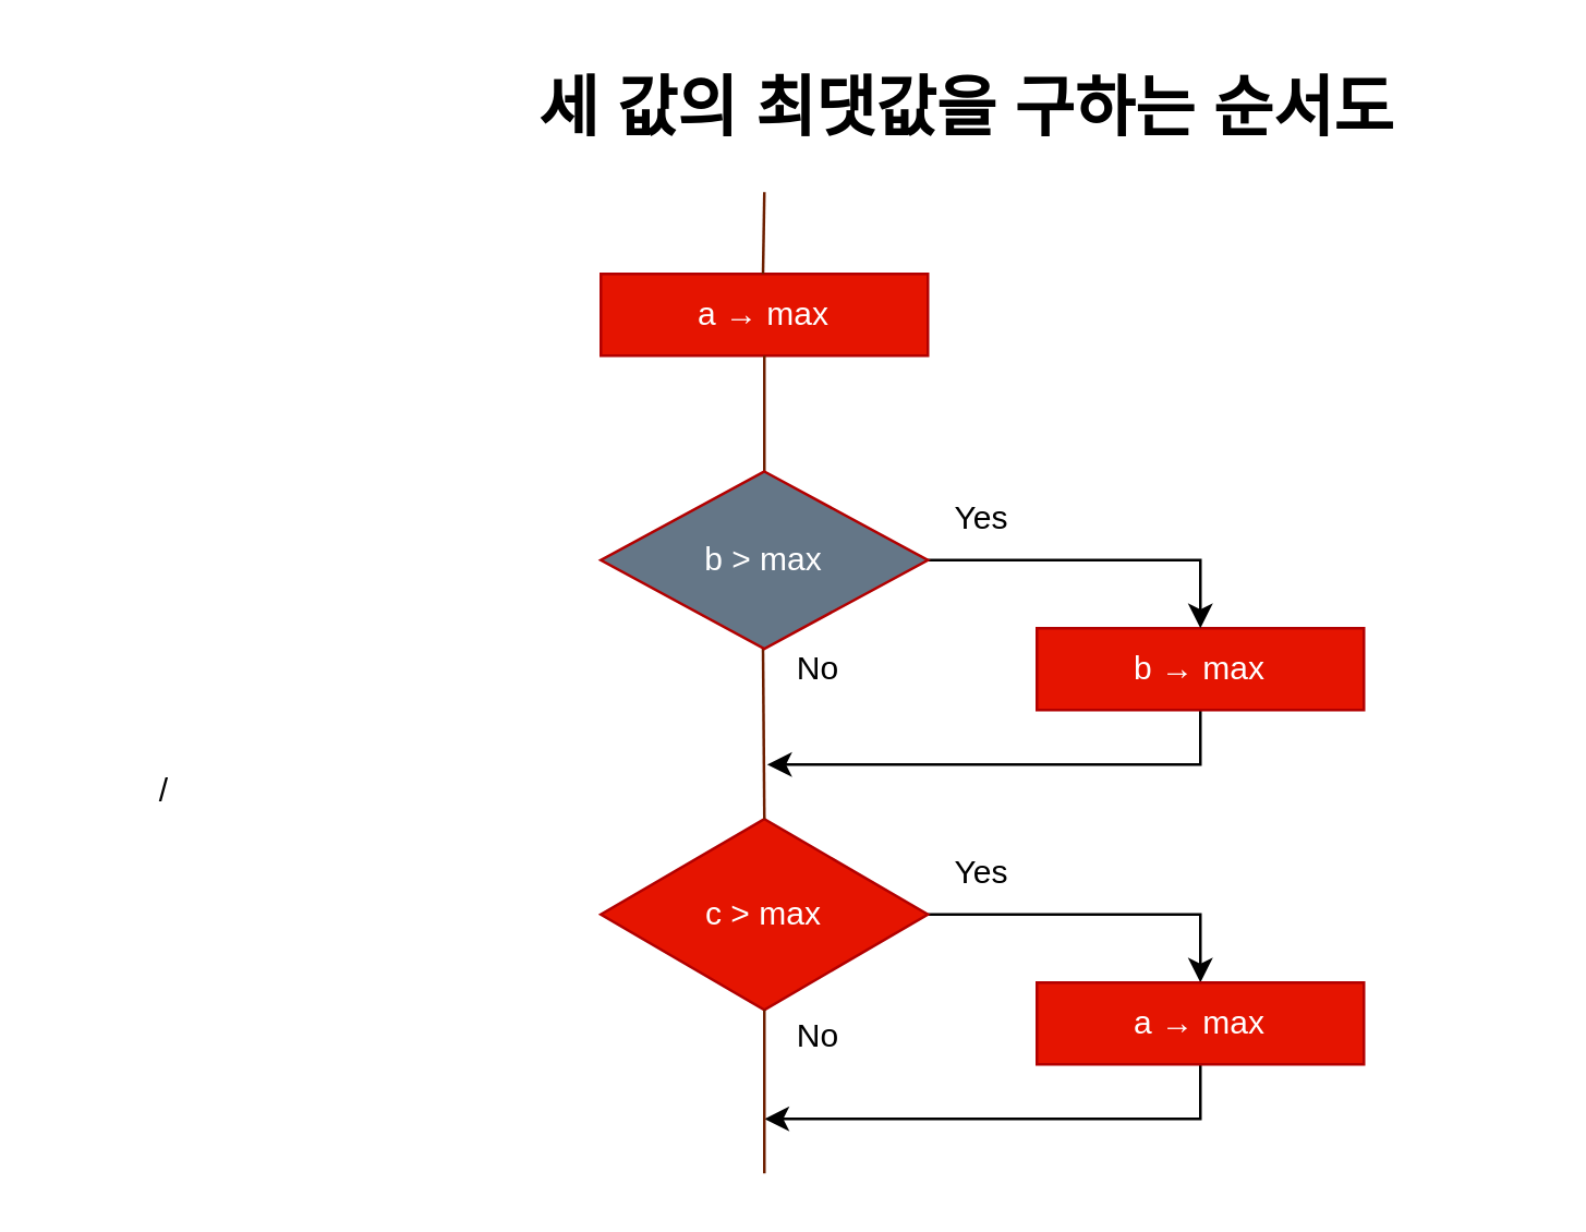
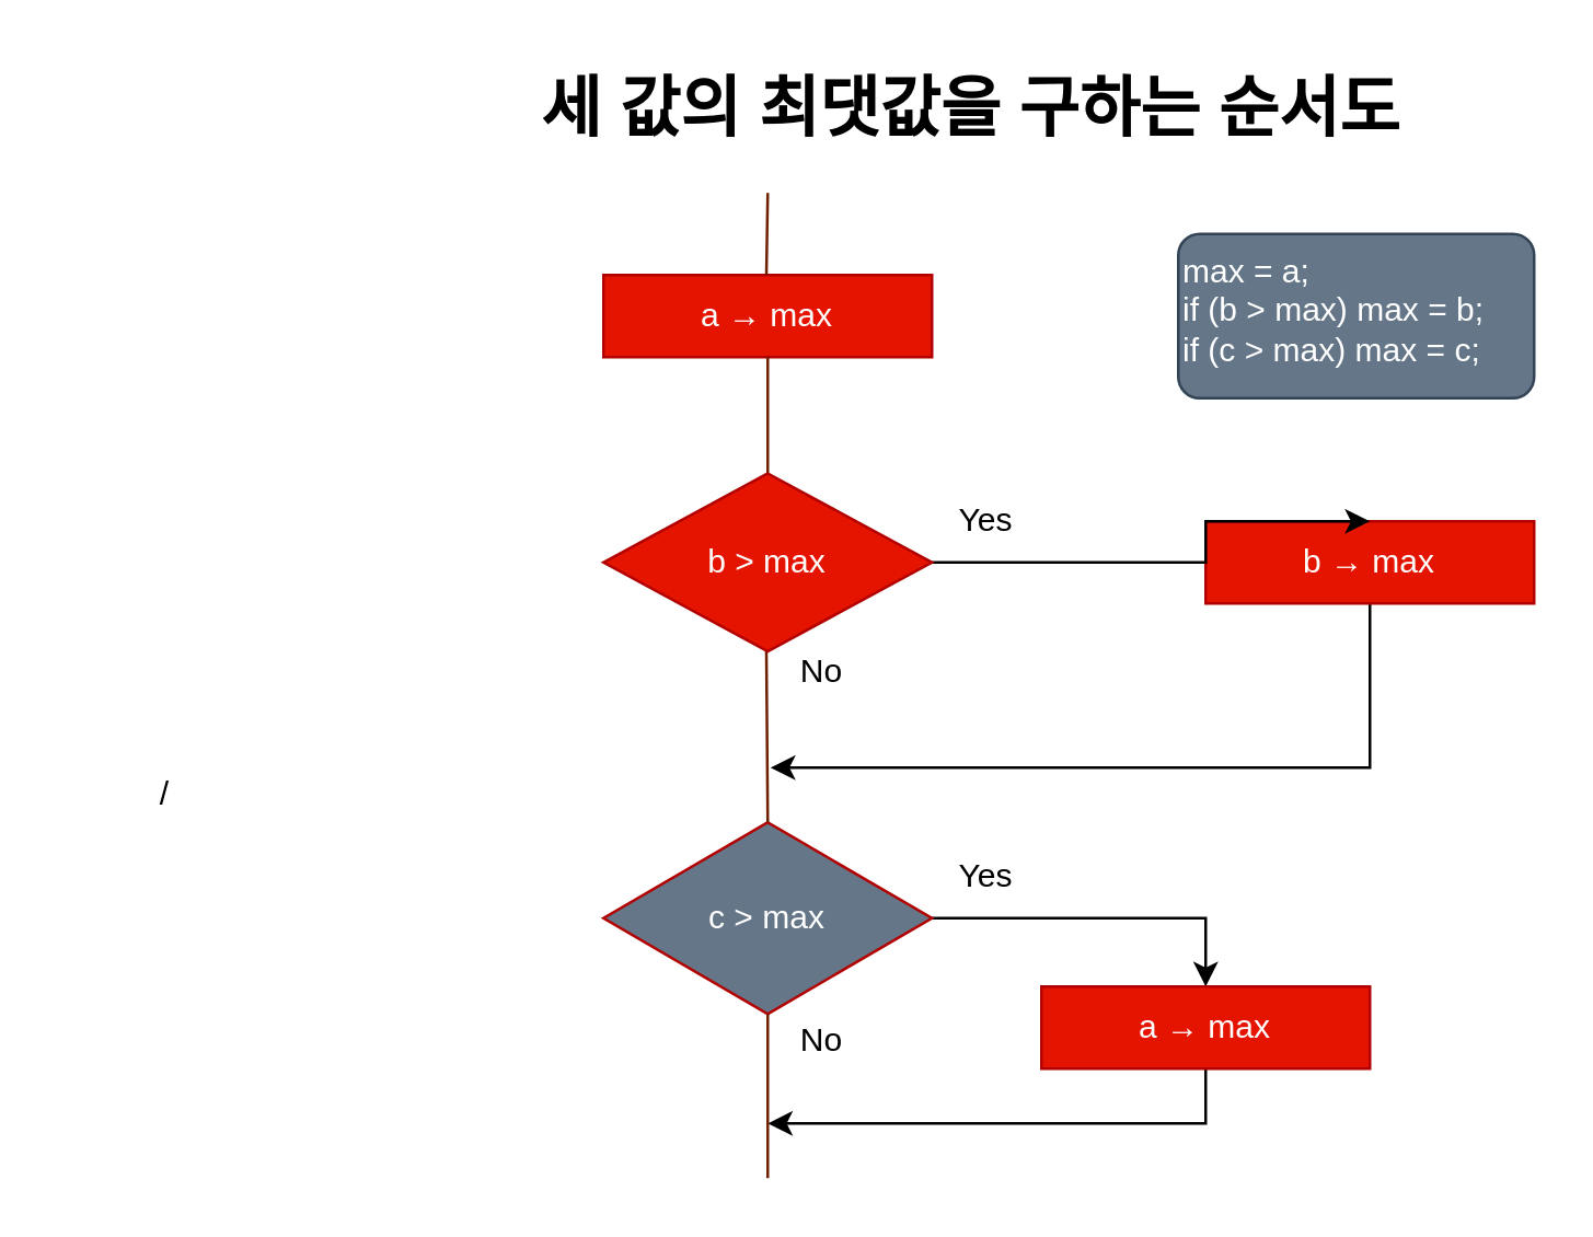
  <mxCell id="0" />
  <mxCell id="1" parent="0" />
  <mxCell id="2" value="a → max" style="rounded=0;whiteSpace=wrap;html=1;fillColor=#e51400;strokeColor=#B20000;fontColor=#ffffff;fontFamily=Helvetica;" vertex="1" parent="1"><mxGeometry x="220" y="100" width="120" height="30" as="geometry" /></mxCell>
  <mxCell id="3" value="" style="endArrow=none;html=1;rounded=0;fillColor=#a0522d;strokeColor=#6D1F00;" edge="1" parent="1"><mxGeometry width="50" height="50" relative="1" as="geometry"><mxPoint x="279.5" y="100" as="sourcePoint" /><mxPoint x="280" y="70" as="targetPoint" /></mxGeometry></mxCell>
  <mxCell id="4" style="edgeStyle=orthogonalEdgeStyle;rounded=0;orthogonalLoop=1;jettySize=auto;html=1;entryX=0.5;entryY=0;entryDx=0;entryDy=0;" edge="1" parent="1" source="5" target="9"><mxGeometry relative="1" as="geometry" /></mxCell>
- <mxCell id="5" value="c&lt;span style=&quot;background-color: initial;&quot;&gt;&amp;nbsp;&amp;gt; max&lt;/span&gt;" style="rhombus;whiteSpace=wrap;html=1;fillColor=#e51400;fontColor=#ffffff;strokeColor=#B20000;" vertex="1" parent="1"><mxGeometry x="220" y="300" width="120" height="70" as="geometry" /></mxCell>
+ <mxCell id="5" value="c&lt;span style=&quot;background-color: initial;&quot;&gt;&amp;nbsp;&amp;gt; max&lt;/span&gt;" style="rhombus;whiteSpace=wrap;html=1;fillColor=#647687;fontColor=#ffffff;strokeColor=#B20000;" vertex="1" parent="1"><mxGeometry x="220" y="300" width="120" height="70" as="geometry" /></mxCell>
  <mxCell id="6" style="edgeStyle=orthogonalEdgeStyle;rounded=0;orthogonalLoop=1;jettySize=auto;html=1;exitX=0.5;exitY=1;exitDx=0;exitDy=0;" edge="1" parent="1" source="7"><mxGeometry relative="1" as="geometry"><mxPoint x="281" y="280" as="targetPoint" /><Array as="points"><mxPoint x="440" y="280" /><mxPoint x="281" y="280" /></Array></mxGeometry></mxCell>
- <mxCell id="7" value="b → max" style="rounded=0;whiteSpace=wrap;html=1;fillColor=#e51400;strokeColor=#B20000;fontColor=#ffffff;fontFamily=Helvetica;" vertex="1" parent="1"><mxGeometry x="380" y="230" width="120" height="30" as="geometry" /></mxCell>
+ <mxCell id="7" value="b → max" style="rounded=0;whiteSpace=wrap;html=1;fillColor=#e51400;strokeColor=#B20000;fontColor=#ffffff;fontFamily=Helvetica;" vertex="1" parent="1"><mxGeometry x="440" y="190" width="120" height="30" as="geometry" /></mxCell>
  <mxCell id="8" style="edgeStyle=orthogonalEdgeStyle;rounded=0;orthogonalLoop=1;jettySize=auto;html=1;exitX=0.5;exitY=1;exitDx=0;exitDy=0;" edge="1" parent="1" source="9"><mxGeometry relative="1" as="geometry"><mxPoint x="280" y="410" as="targetPoint" /><Array as="points"><mxPoint x="440" y="410" /><mxPoint x="281" y="410" /></Array></mxGeometry></mxCell>
  <mxCell id="9" value="a → max" style="rounded=0;whiteSpace=wrap;html=1;fillColor=#e51400;strokeColor=#B20000;fontColor=#ffffff;fontFamily=Helvetica;" vertex="1" parent="1"><mxGeometry x="380" y="360" width="120" height="30" as="geometry" /></mxCell>
  <mxCell id="10" value="" style="endArrow=none;html=1;rounded=0;fillColor=#a0522d;strokeColor=#6D1F00;" edge="1" parent="1" source="13"><mxGeometry width="50" height="50" relative="1" as="geometry"><mxPoint x="279.5" y="190" as="sourcePoint" /><mxPoint x="280" y="130" as="targetPoint" /></mxGeometry></mxCell>
  <mxCell id="11" value="" style="endArrow=none;html=1;rounded=0;fillColor=#a0522d;strokeColor=#6D1F00;" edge="1" parent="1"><mxGeometry width="50" height="50" relative="1" as="geometry"><mxPoint x="280" y="300" as="sourcePoint" /><mxPoint x="279.5" y="237.5" as="targetPoint" /></mxGeometry></mxCell>
  <mxCell id="12" style="edgeStyle=orthogonalEdgeStyle;rounded=0;orthogonalLoop=1;jettySize=auto;html=1;entryX=0.5;entryY=0;entryDx=0;entryDy=0;" edge="1" parent="1" source="13" target="7"><mxGeometry relative="1" as="geometry"><mxPoint x="470" y="180" as="targetPoint" /><Array as="points"><mxPoint x="440" y="205" /></Array></mxGeometry></mxCell>
- <mxCell id="13" value="b &amp;gt; max" style="rhombus;whiteSpace=wrap;html=1;fillColor=#647687;fontColor=#ffffff;strokeColor=#B20000;" vertex="1" parent="1"><mxGeometry x="220" y="172.5" width="120" height="65" as="geometry" /></mxCell>
+ <mxCell id="13" value="b &amp;gt; max" style="rhombus;whiteSpace=wrap;html=1;fillColor=#e51400;fontColor=#ffffff;strokeColor=#B20000;" vertex="1" parent="1"><mxGeometry x="220" y="172.5" width="120" height="65" as="geometry" /></mxCell>
  <mxCell id="14" value="" style="endArrow=none;html=1;rounded=0;fillColor=#a0522d;strokeColor=#6D1F00;" edge="1" parent="1"><mxGeometry width="50" height="50" relative="1" as="geometry"><mxPoint x="280" y="430" as="sourcePoint" /><mxPoint x="280" y="370" as="targetPoint" /></mxGeometry></mxCell>
  <mxCell id="15" value="세 값의 최댓값을 구하는 순서도" style="text;strokeColor=none;fillColor=none;html=1;fontSize=24;fontStyle=1;verticalAlign=middle;align=center;" vertex="1" parent="1"><mxGeometry x="179" y="20" width="350" height="40" as="geometry" /></mxCell>
  <mxCell id="16" value="Yes" style="text;html=1;align=center;verticalAlign=middle;whiteSpace=wrap;rounded=0;" vertex="1" parent="1"><mxGeometry x="340" y="180" width="40" height="20" as="geometry" /></mxCell>
  <mxCell id="17" value="No" style="text;html=1;align=center;verticalAlign=middle;whiteSpace=wrap;rounded=0;" vertex="1" parent="1"><mxGeometry x="280" y="235" width="40" height="20" as="geometry" /></mxCell>
  <mxCell id="18" value="Yes" style="text;html=1;align=center;verticalAlign=middle;whiteSpace=wrap;rounded=0;" vertex="1" parent="1"><mxGeometry x="340" y="310" width="40" height="20" as="geometry" /></mxCell>
  <mxCell id="19" value="No" style="text;html=1;align=center;verticalAlign=middle;whiteSpace=wrap;rounded=0;" vertex="1" parent="1"><mxGeometry x="280" y="370" width="40" height="20" as="geometry" /></mxCell>
  <mxCell id="20" value="/" style="text;html=1;strokeColor=none;fillColor=none;align=center;verticalAlign=middle;whiteSpace=wrap;overflow=hidden;" vertex="1" parent="1"><mxGeometry x="20" y="280" width="80" height="20" as="geometry" /></mxCell>
+ <mxCell id="21" value="max = a;&lt;div&gt;if (b &amp;gt; max) max = b;&lt;/div&gt;&lt;div&gt;if (c &amp;gt; max) max = c;&lt;/div&gt;" style="text;html=1;align=left;verticalAlign=top;whiteSpace=wrap;rounded=1;fillColor=#647687;fontColor=#ffffff;strokeColor=#314354;arcSize=13;" vertex="1" parent="1"><mxGeometry x="430" y="85" width="130" height="60" as="geometry" /></mxCell>
